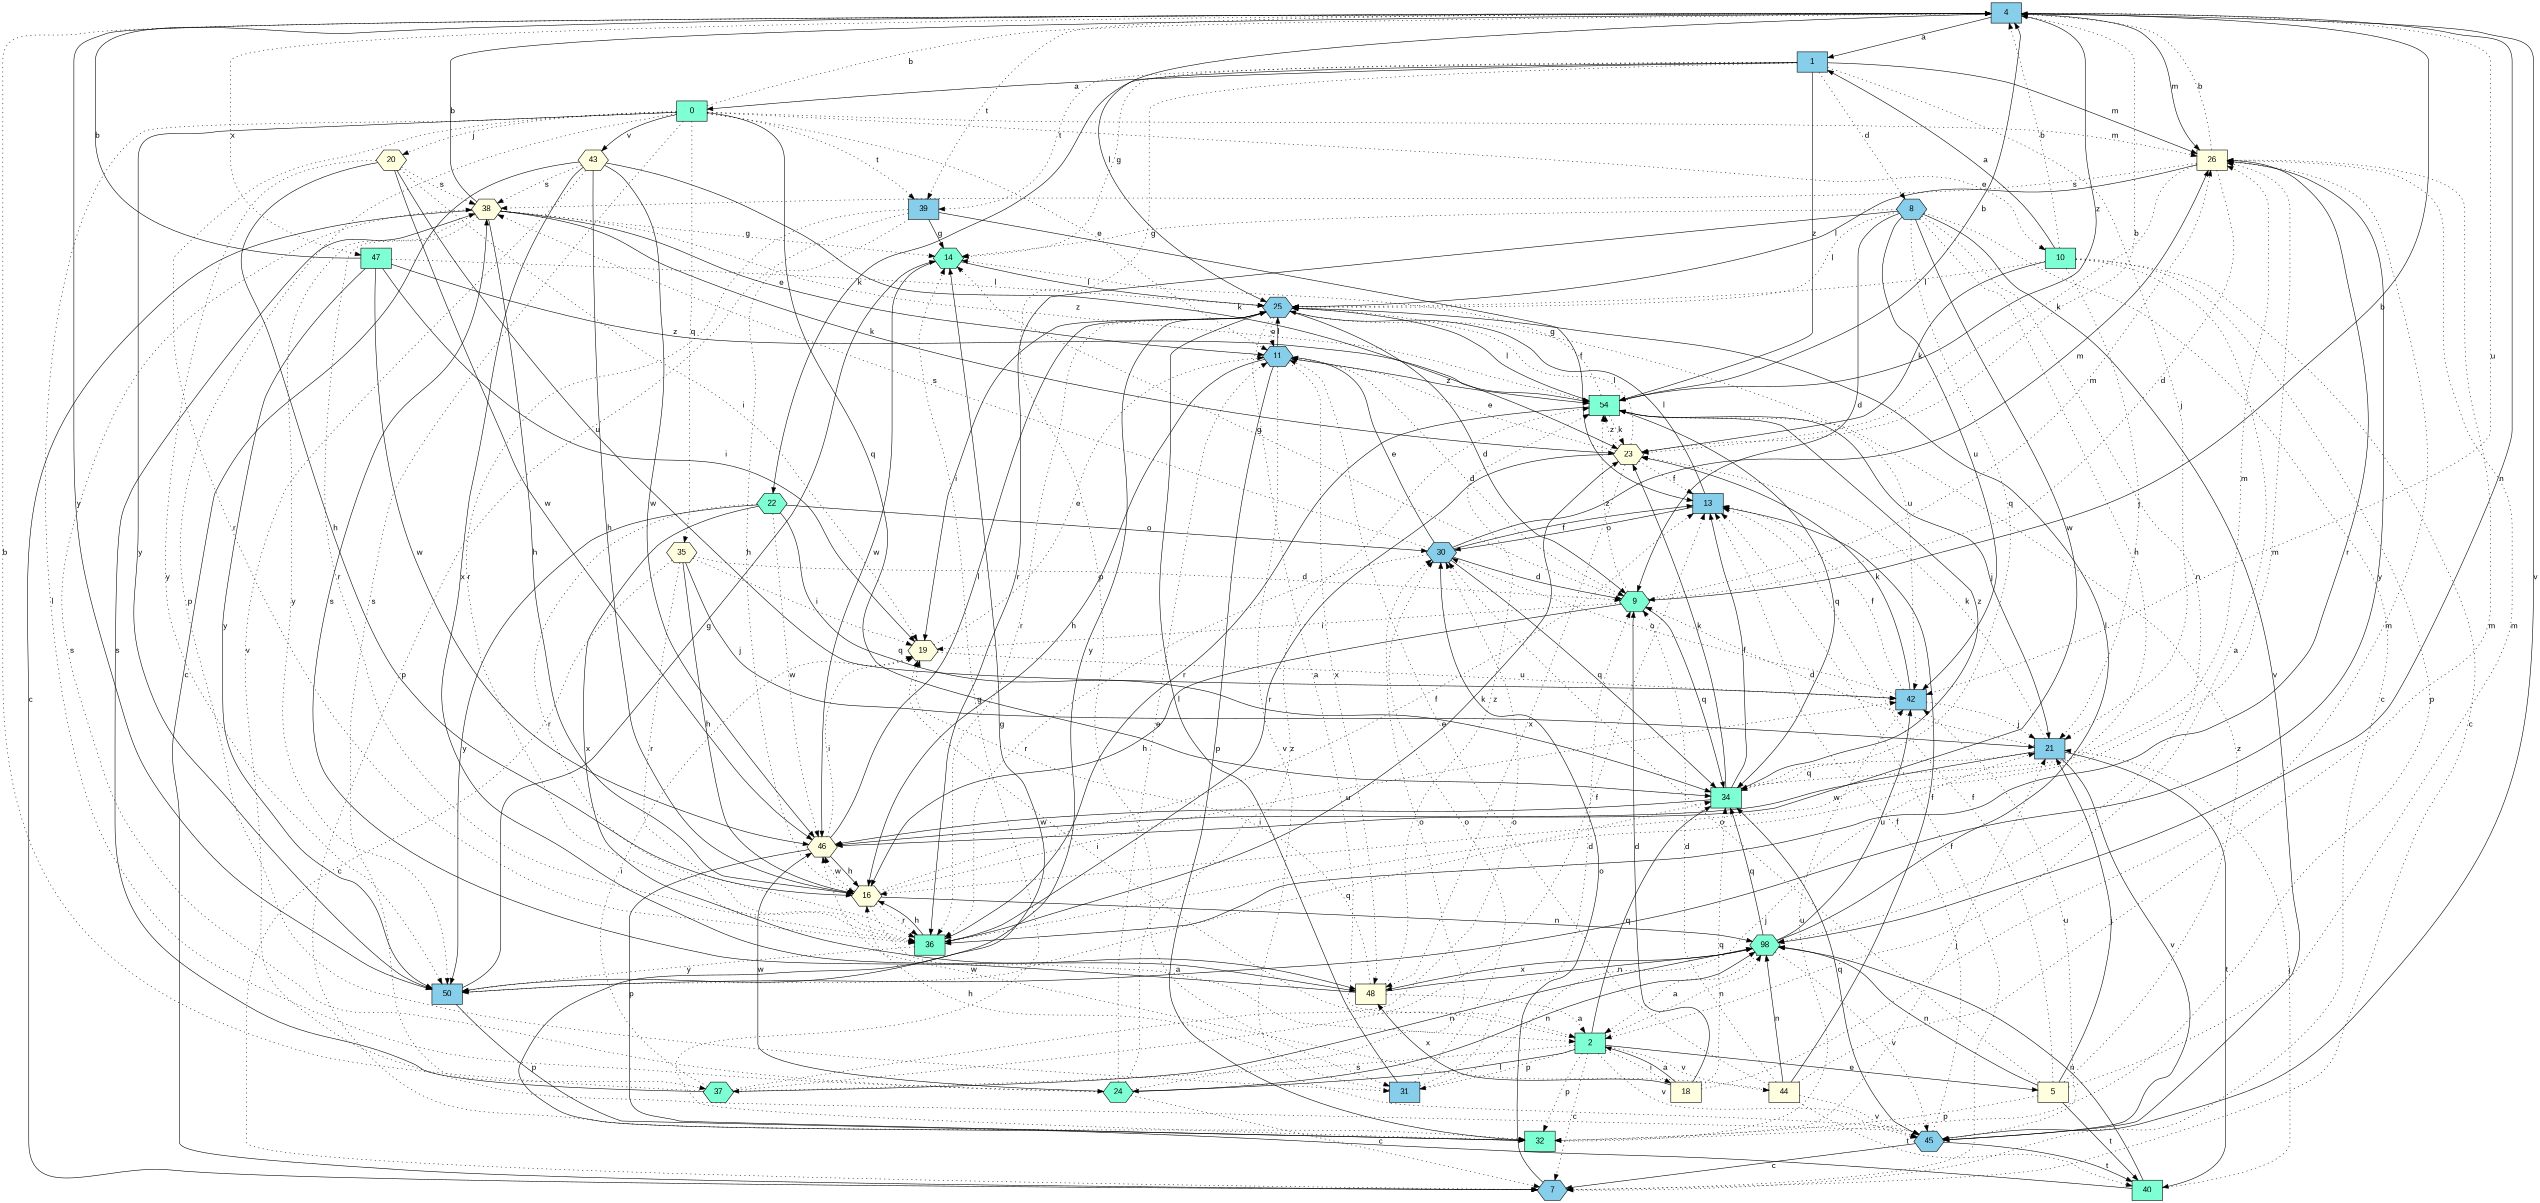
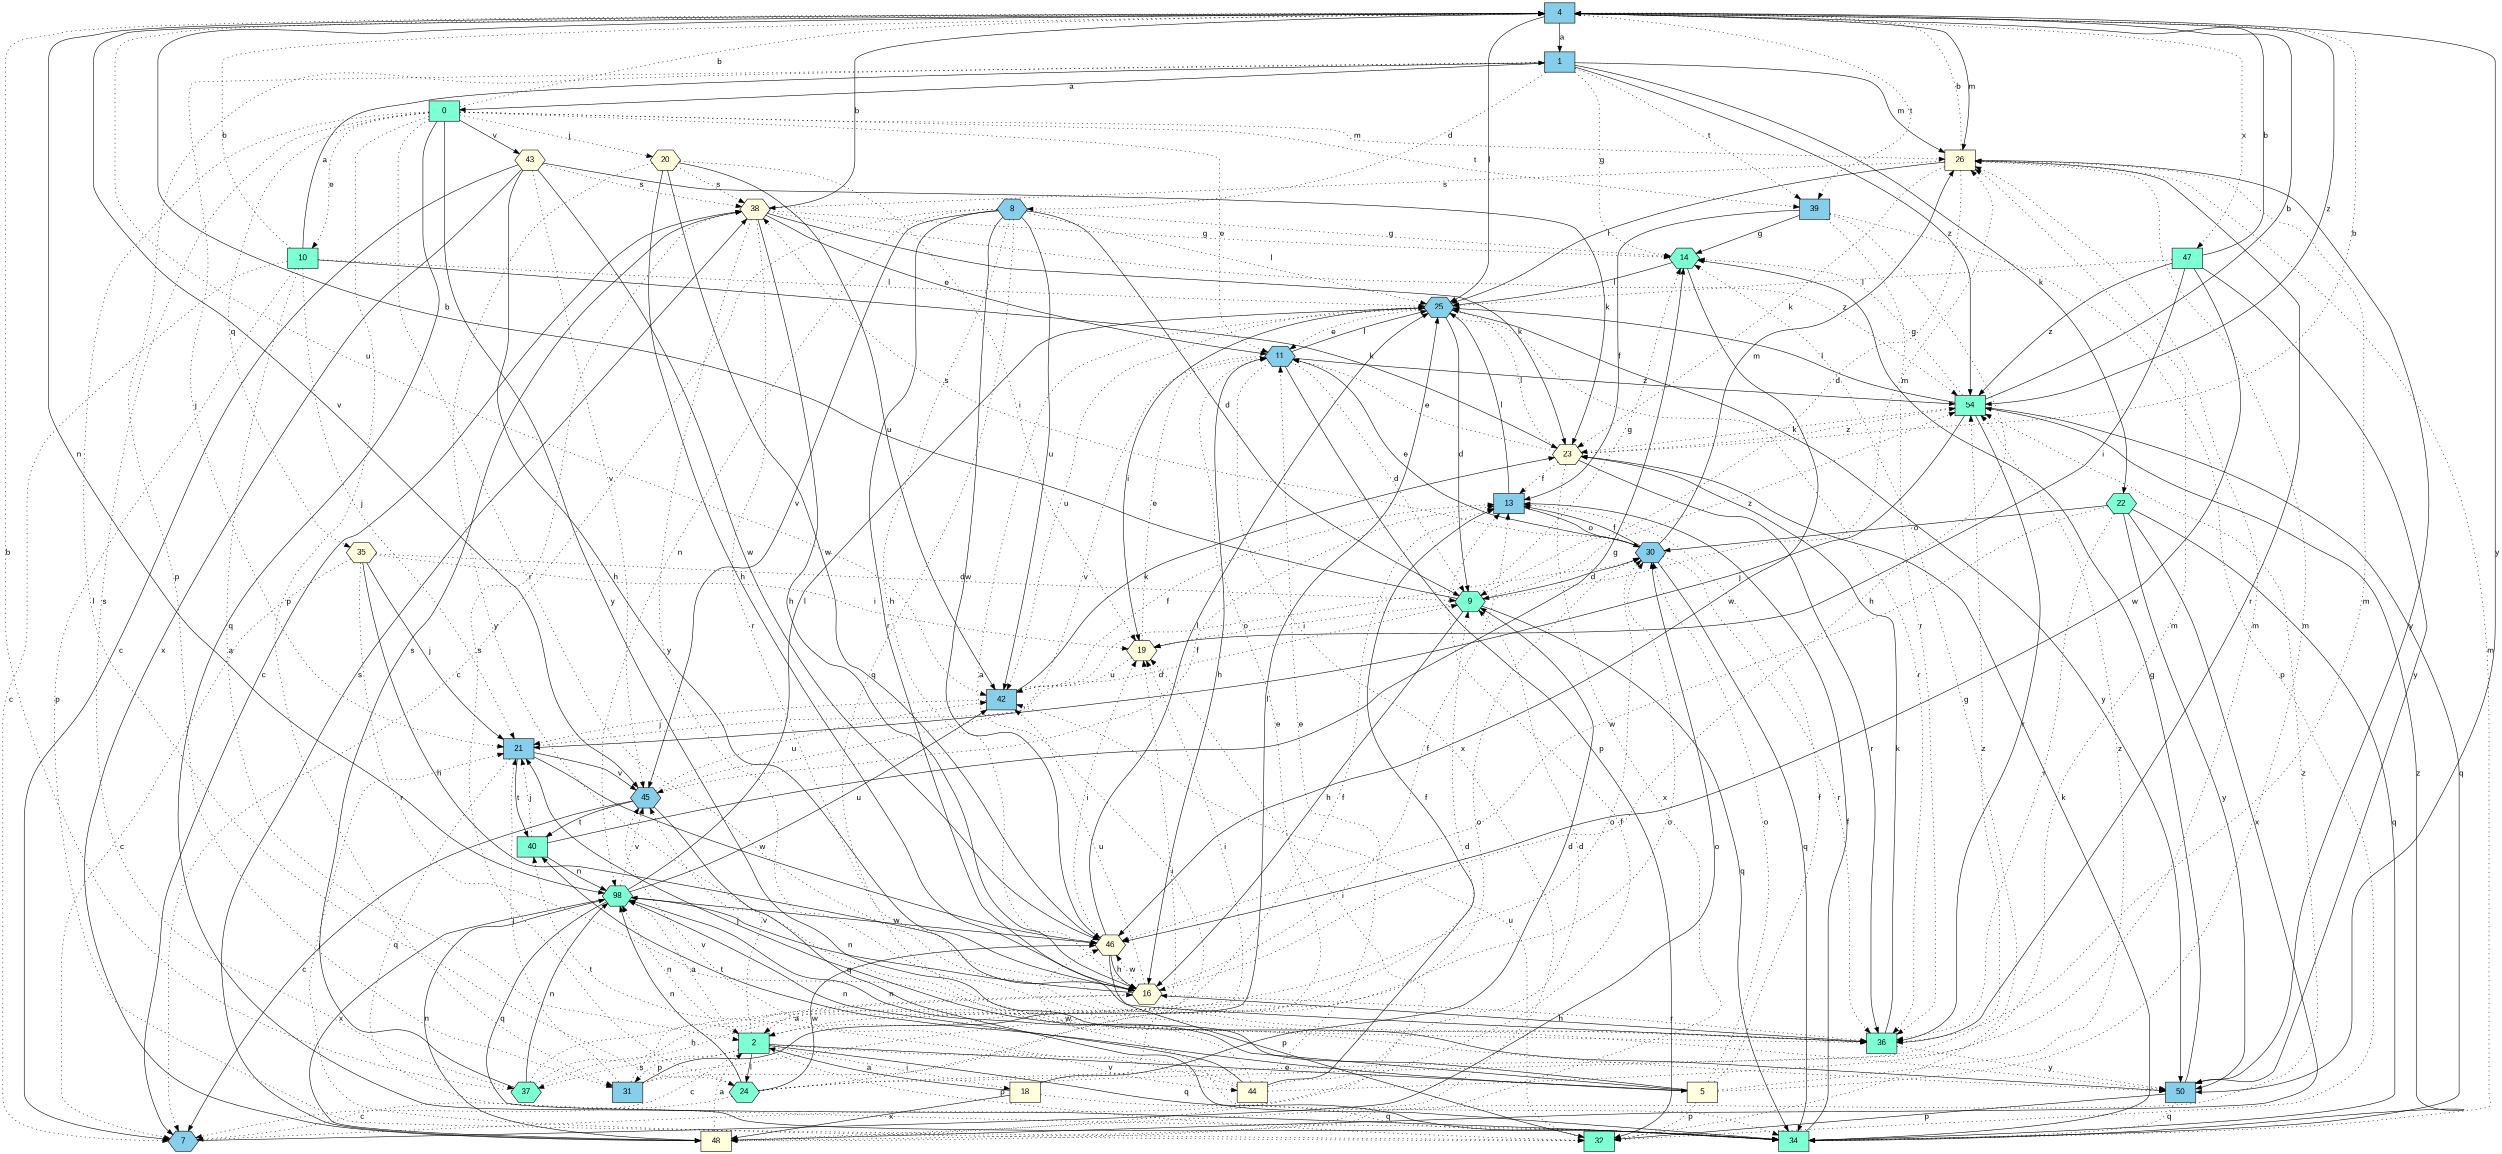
  strict digraph {
    fontname="Liberation Sans"
    node [fillcolor=aquamarine fontname="Liberation Sans" shape=box style=filled]
    edge [fontname="Liberation Sans" style=dotted]
    4 [fillcolor=skyblue]
    0
    10
    11 [fillcolor=skyblue shape=hexagon]
    20 [fillcolor=lightyellow shape=hexagon]
    24 [shape=hexagon]
    26 [fillcolor=lightyellow]
    31 [fillcolor=skyblue]
    n9 [fillcolor=lightyellow label=35 shape=hexagon]
    34
    36
    37 [shape=hexagon]
    39 [fillcolor=skyblue]
    43 [fillcolor=lightyellow shape=hexagon]
    50 [fillcolor=skyblue]
    1 [fillcolor=skyblue]
    54
    n18 [label=98 shape=hexagon]
    45 [fillcolor=skyblue shape=hexagon]
    25 [fillcolor=skyblue shape=hexagon]
    42 [fillcolor=skyblue]
    47
    21 [fillcolor=skyblue]
    2
    7 [fillcolor=skyblue shape=hexagon]
    32
    23 [fillcolor=lightyellow shape=hexagon]
    9 [shape=hexagon]
    16 [fillcolor=lightyellow shape=hexagon]
    48 [fillcolor=lightyellow]
    19 [fillcolor=lightyellow shape=hexagon]
    46 [fillcolor=lightyellow shape=hexagon]
    38 [fillcolor=lightyellow shape=hexagon]
    30 [fillcolor=skyblue shape=hexagon]
    13 [fillcolor=skyblue]
    14 [shape=hexagon]
    8 [fillcolor=skyblue shape=hexagon]
    22 [shape=hexagon]
    40
    5 [fillcolor=lightyellow]
    18 [fillcolor=lightyellow]
    44 [fillcolor=lightyellow]
    4 -> 26 [label=m style=solid]
    4 -> 39 [label=t]
    4 -> 50 [label=y style=solid]
    4 -> 1 [label=a style=solid]
    4 -> 54 [label=z style=solid]
    4 -> n18 [label=n style=solid]
    4 -> 45 [label=v style=solid]
    4 -> 25 [label=l style=solid]
    4 -> 42 [label=u]
    4 -> 47 [label=x]
    0 -> 4 [label=b]
    0 -> 10 [label=e]
    0 -> 11 [label=e]
    0 -> 20 [label=j]
    0 -> 24 [label=l]
    0 -> 26 [label=m]
    0 -> 31 [label=p]
    0 -> n9 [label=q]
    0 -> 34 [label=q style=solid]
    0 -> 36 [label=r]
    0 -> 37 [label=s]
    0 -> 39 [label=t]
    0 -> 43 [label=v style=solid]
    0 -> 50 [label=y style=solid]
    10 -> 4 [label=b]
    10 -> 1 [label=a style=solid]
    10 -> 25 [label=l]
    10 -> 21 [label=j]
    10 -> 2 [label=a]
    10 -> 7 [label=c]
    10 -> 32 [label=p]
    10 -> 23 [label=k style=solid]
    11 -> 54 [label=z style=solid]
    11 -> 45 [label=v]
    11 -> 25 [label=l style=solid]
    11 -> 32 [label=p style=solid]
    11 -> 9 [label=d]
    11 -> 16 [label=h style=solid]
    11 -> 48 [label=x]
    20 -> 50 [label=y]
    20 -> 42 [label=u style=solid]
    20 -> 16 [label=h style=solid]
    20 -> 19 [label=i]
    20 -> 46 [label=w style=solid]
    20 -> 38 [label=s]
    24 -> 11 [label=e]
    24 -> 54 [label=z]
    24 -> n18 [label=n style=solid]
    24 -> 7 [label=c]
    24 -> 46 [label=w style=solid]
    24 -> 38 [label=s]
    24 -> 30 [label=o]
    26 -> 4 [label=b]
    26 -> 36 [label=r style=solid]
    26 -> 50 [label=y style=solid]
    26 -> 25 [label=l style=solid]
    26 -> 23 [label=k]
    26 -> 9 [label=d]
    26 -> 38 [label=s]
    31 -> 25 [label=l style=solid]
    31 -> 21 [label=j]
    31 -> 9 [label=d]
    31 -> 16 [label=h]
    31 -> 30 [label=o]
    n9 -> 36 [label=r]
    n9 -> 21 [label=j style=solid]
    n9 -> 7 [label=c]
    n9 -> 9 [label=d]
    n9 -> 16 [label=h style=solid]
    n9 -> 19 [label=i]
    34 -> 26 [label=m]
    34 -> 54 [label=z style=solid]
    34 -> 23 [label=k style=solid]
-   34 -> 46 [label=w style=solid]
+   n18 -> 46 [label=w style=solid]
    34 -> 13 [label=f style=solid]
    36 -> 26 [label=m]
    36 -> 50 [label=y]
    36 -> 23 [label=k style=solid]
    36 -> 16 [label=h style=solid]
    37 -> 4 [label=b]
    37 -> n18 [label=n style=solid]
    37 -> 19 [label=i]
    37 -> 38 [label=s style=solid]
    37 -> 30 [label=o]
    37 -> 13 [label=f]
    39 -> 36 [label=r]
    39 -> 32 [label=p]
    39 -> 16 [label=h]
    39 -> 13 [label=f style=solid]
    39 -> 14 [label=g style=solid]
    43 -> 45 [label=v]
    43 -> 7 [label=c style=solid]
    43 -> 23 [label=k style=solid]
    43 -> 16 [label=h style=solid]
    43 -> 48 [label=x style=solid]
    43 -> 46 [label=w style=solid]
    43 -> 38 [label=s]
    50 -> 34 [label=q]
    50 -> 32 [label=p style=solid]
    50 -> 14 [label=g style=solid]
    1 -> 0 [label=a style=solid]
    1 -> 26 [label=m style=solid]
    1 -> 31 [label=p]
    1 -> 39 [label=t]
    1 -> 54 [label=z style=solid]
    1 -> 21 [label=j]
    1 -> 14 [label=g]
    1 -> 8 [label=d]
    1 -> 22 [label=k style=solid]
    54 -> 4 [label=b style=solid]
    54 -> 34 [label=q style=solid]
    54 -> 36 [label=r style=solid]
    54 -> 25 [label=l style=solid]
    54 -> 21 [label=j style=solid]
    54 -> 23 [label=k]
    54 -> 14 [label=g]
    n18 -> 34 [label=q style=solid]
    n18 -> 45 [label=v]
    n18 -> 25 [label=l style=solid]
    n18 -> 42 [label=u style=solid]
    n18 -> 2 [label=a]
    n18 -> 48 [label=x style=solid]
    45 -> 34 [label=q style=solid]
    45 -> 42 [label=u]
    45 -> 7 [label=c style=solid]
    45 -> 13 [label=f]
    45 -> 40 [label=t style=solid]
    25 -> 11 [label=e]
    25 -> 36 [label=r]
    25 -> 50 [label=y style=solid]
    25 -> 42 [label=u]
    25 -> 2 [label=a]
    25 -> 9 [label=d style=solid]
    25 -> 19 [label=i style=solid]
    42 -> 21 [label=j]
    42 -> 23 [label=k style=solid]
    42 -> 30 [label=o]
    42 -> 13 [label=f]
    47 -> 4 [label=b style=solid]
    47 -> 50 [label=y style=solid]
    47 -> 54 [label=z style=solid]
    47 -> 25 [label=l]
    47 -> 19 [label=i style=solid]
    47 -> 46 [label=w style=solid]
    21 -> 34 [label=q]
    21 -> 45 [label=v style=solid]
-   21 -> 23 [label=k]
    21 -> 9 [label=d]
    21 -> 46 [label=w style=solid]
    21 -> 40 [label=t style=solid]
    2 -> 24 [label=l style=solid]
    2 -> 31 [label=p]
    2 -> 34 [label=q style=solid]
    2 -> 37 [label=s]
    2 -> n18 [label=n]
    2 -> 45 [label=v]
    2 -> 7 [label=c]
    2 -> 32 [label=p]
    2 -> 19 [label=i]
    2 -> 5 [label=e style=solid]
    2 -> 18 [label=i]
    2 -> 44 [label=v]
    7 -> 30 [label=o style=solid]
    7 -> 13 [label=f]
    32 -> 42 [label=u]
    32 -> 21 [label=j]
    32 -> 14 [label=g]
    23 -> 4 [label=b]
    23 -> 11 [label=e]
    23 -> 36 [label=r style=solid]
    23 -> 54 [label=z]
    23 -> 25 [label=l]
    23 -> 48 [label=x]
    23 -> 13 [label=f]
    9 -> 4 [label=b style=solid]
    9 -> 26 [label=m]
    9 -> 34 [label=q style=solid]
    9 -> 54 [label=z]
    9 -> 16 [label=h style=solid]
    9 -> 19 [label=i]
    9 -> 14 [label=g]
    16 -> 36 [label=r]
    16 -> n18 [label=n style=solid]
    16 -> 42 [label=u]
    16 -> 2 [label=a]
    16 -> 46 [label=w]
    16 -> 13 [label=f]
    48 -> 54 [label=z]
    48 -> n18 [label=n style=solid]
    48 -> 2 [label=a]
    48 -> 19 [label=i]
    48 -> 38 [label=s style=solid]
    19 -> 11 [label=e]
    19 -> 42 [label=u]
    46 -> 25 [label=l style=solid]
    46 -> 32 [label=p style=solid]
    46 -> 16 [label=h style=solid]
    46 -> 19 [label=i]
    38 -> 4 [label=b style=solid]
    38 -> 11 [label=e style=solid]
    38 -> 36 [label=r]
    38 -> 50 [label=y]
    38 -> 54 [label=z]
    38 -> 7 [label=c style=solid]
    38 -> 23 [label=k style=solid]
    38 -> 16 [label=h style=solid]
    38 -> 14 [label=g]
    30 -> 11 [label=e style=solid]
    30 -> 26 [label=m style=solid]
    30 -> 34 [label=q style=solid]
    30 -> 36 [label=r]
    30 -> 9 [label=d style=solid]
    30 -> 38 [label=s]
    30 -> 13 [label=f style=solid]
    13 -> 25 [label=l style=solid]
    13 -> 30 [label=o style=solid]
    14 -> 25 [label=l style=solid]
    14 -> 46 [label=w style=solid]
    8 -> 34 [label=q]
    8 -> 36 [label=r style=solid]
    8 -> n18 [label=n]
    8 -> 45 [label=v style=solid]
    8 -> 25 [label=l]
    8 -> 42 [label=u style=solid]
    8 -> 7 [label=c]
    8 -> 9 [label=d style=solid]
    8 -> 16 [label=h]
    8 -> 46 [label=w style=solid]
    8 -> 14 [label=g]
    22 -> 34 [label=q style=solid]
    22 -> 36 [label=r]
    22 -> 50 [label=y style=solid]
    22 -> 48 [label=x style=solid]
    22 -> 46 [label=w]
    22 -> 30 [label=o style=solid]
    40 -> n18 [label=n style=solid]
    40 -> 21 [label=j]
    40 -> 14 [label=g style=solid]
    5 -> 26 [label=m]
    5 -> 54 [label=z]
    5 -> n18 [label=n style=solid]
    5 -> 21 [label=j style=solid]
    5 -> 32 [label=p]
    5 -> 30 [label=o]
    5 -> 13 [label=f]
    5 -> 40 [label=t style=solid]
    18 -> 26 [label=m]
    18 -> 34 [label=q]
    18 -> 2 [label=a style=solid]
    18 -> 9 [label=d style=solid]
    18 -> 48 [label=x style=solid]
    44 -> 11 [label=e]
    44 -> 26 [label=m]
    44 -> n18 [label=n style=solid]
    44 -> 45 [label=v]
    44 -> 9 [label=d]
    44 -> 46 [label=w]
    44 -> 13 [label=f style=solid]
    44 -> 40 [label=t]
  }
